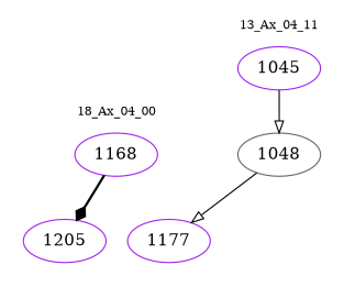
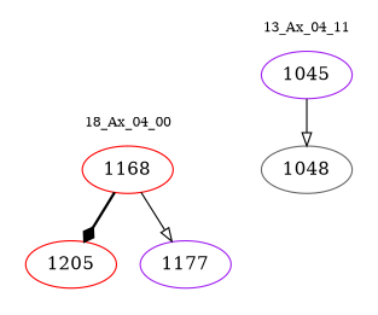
  digraph {
    node [color=red]
    edge [arrowhead=onormal color=black style=solid]
-   n1 [color=purple label=1168]
+   n1 [label=1168]
    n2 [color=purple label=1177]
-   n3 [color=purple label=1205]
+   n3 [label=1205]
    n4 [color=purple label=1045]
    n5 [color=gray40 label=1048]
    subgraph cluster_1 {
      color=white
      fontsize=10
      label="18_Ax_04_00"
      n1
      n2
      n3
    }
    subgraph cluster_2 {
      color=white
      fontsize=10
      label="13_Ax_04_11"
      n4
      n5
    }
-   n5 -> n2
+   n1 -> n2
    n1 -> n3 [arrowhead=diamond style=bold]
    n4 -> n5
  }
